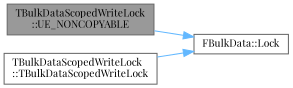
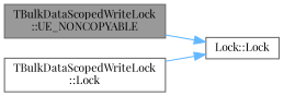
  digraph {
    fontname="Playfair Display"
    rankdir=LR
    node [color=grey40 fillcolor=white fontname="Playfair Display" fontsize=10 shape=box style=filled]
    edge [color=steelblue1 fontname="Playfair Display" fontsize=10 labelfontname=Helvetica labelfontsize=10 style=solid]
    n1 [color=gray40 fillcolor=grey60 fontcolor=black height=0.2 label="TBulkDataScopedWriteLock\l::UE_NONCOPYABLE" width=0.4]
-   n2 [height=0.2 label="FBulkData::Lock" width=0.4]
-   n3 [height=0.2 label="TBulkDataScopedWriteLock\l::TBulkDataScopedWriteLock" width=0.4]
+   n2 [height=0.2 label="Lock::Lock" width=0.4]
+   n3 [height=0.2 label="TBulkDataScopedWriteLock\l::Lock" width=0.4]
    n1 -> n2
    n3 -> n2
  }
